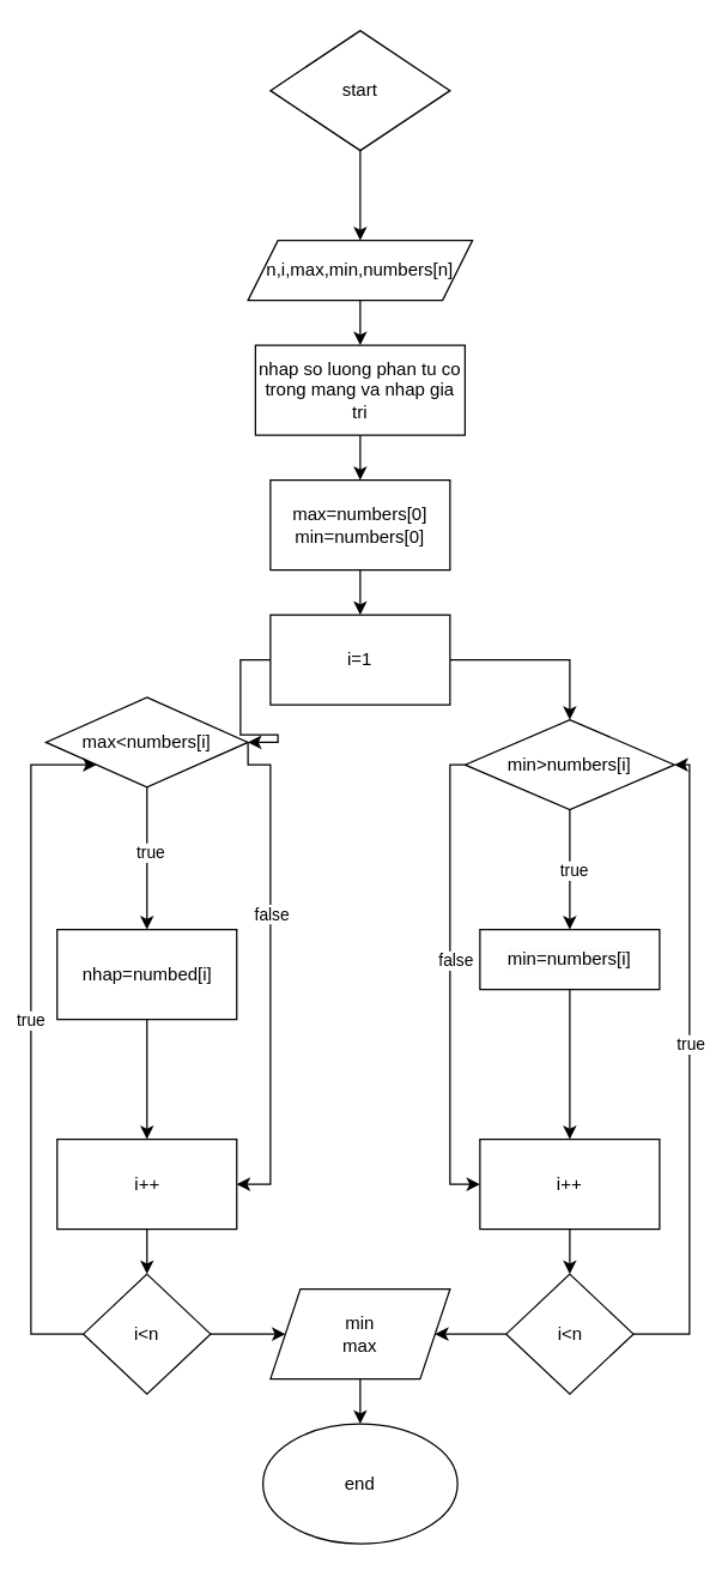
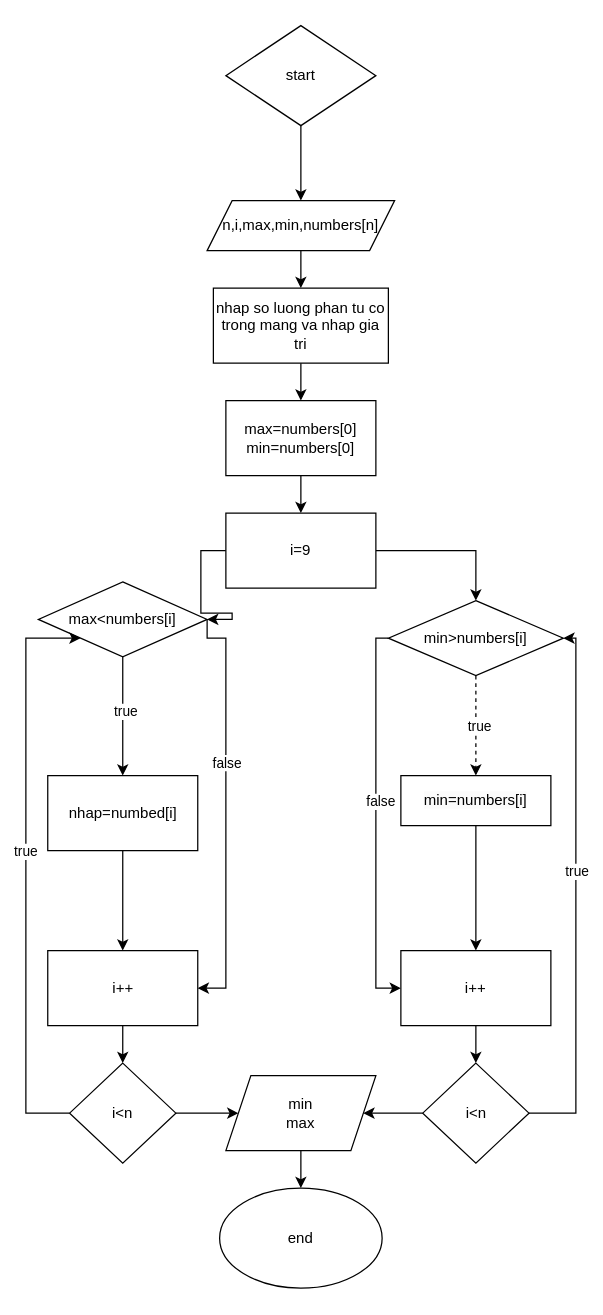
  <mxCell id="0" />
  <mxCell id="1" parent="0" />
  <mxCell id="2" value="" style="edgeStyle=orthogonalEdgeStyle;rounded=0;orthogonalLoop=1;jettySize=auto;html=1;" parent="1" source="3" target="5" edge="1"><mxGeometry relative="1" as="geometry" /></mxCell>
  <mxCell id="3" value="start" style="rhombus;whiteSpace=wrap;html=1;" parent="1" vertex="1"><mxGeometry x="180" y="20" width="120" height="80" as="geometry" /></mxCell>
  <mxCell id="4" value="" style="edgeStyle=orthogonalEdgeStyle;rounded=0;orthogonalLoop=1;jettySize=auto;html=1;" parent="1" source="5" target="7" edge="1"><mxGeometry relative="1" as="geometry" /></mxCell>
  <mxCell id="5" value="n,i,max,min,numbers[n]" style="shape=parallelogram;perimeter=parallelogramPerimeter;whiteSpace=wrap;html=1;fixedSize=1;" parent="1" vertex="1"><mxGeometry x="165" y="160" width="150" height="40" as="geometry" /></mxCell>
  <mxCell id="6" value="" style="edgeStyle=orthogonalEdgeStyle;rounded=0;orthogonalLoop=1;jettySize=auto;html=1;" parent="1" source="7" target="9" edge="1"><mxGeometry relative="1" as="geometry" /></mxCell>
  <mxCell id="7" value="nhap so luong phan tu co trong mang va nhap gia tri" style="whiteSpace=wrap;html=1;" parent="1" vertex="1"><mxGeometry x="170" y="230" width="140" height="60" as="geometry" /></mxCell>
  <mxCell id="8" value="" style="edgeStyle=orthogonalEdgeStyle;rounded=0;orthogonalLoop=1;jettySize=auto;html=1;" parent="1" source="9" target="12" edge="1"><mxGeometry relative="1" as="geometry" /></mxCell>
  <mxCell id="9" value="max=numbers[0]&lt;br&gt;min=numbers[0]" style="whiteSpace=wrap;html=1;" parent="1" vertex="1"><mxGeometry x="180" y="320" width="120" height="60" as="geometry" /></mxCell>
  <mxCell id="10" value="" style="edgeStyle=orthogonalEdgeStyle;rounded=0;orthogonalLoop=1;jettySize=auto;html=1;" parent="1" source="12" target="17" edge="1"><mxGeometry relative="1" as="geometry" /></mxCell>
  <mxCell id="11" value="" style="edgeStyle=orthogonalEdgeStyle;rounded=0;orthogonalLoop=1;jettySize=auto;html=1;" parent="1" source="12" target="22" edge="1"><mxGeometry relative="1" as="geometry" /></mxCell>
- <mxCell id="12" value="i=1" style="whiteSpace=wrap;html=1;" parent="1" vertex="1"><mxGeometry x="180" y="410" width="120" height="60" as="geometry" /></mxCell>
+ <mxCell id="12" value="i=9" style="whiteSpace=wrap;html=1;" parent="1" vertex="1"><mxGeometry x="180" y="410" width="120" height="60" as="geometry" /></mxCell>
  <mxCell id="13" value="" style="edgeStyle=orthogonalEdgeStyle;rounded=0;orthogonalLoop=1;jettySize=auto;html=1;" parent="1" source="17" target="24" edge="1"><mxGeometry relative="1" as="geometry" /></mxCell>
  <mxCell id="14" value="true" style="edgeLabel;html=1;align=center;verticalAlign=middle;resizable=0;points=[];" parent="13" vertex="1" connectable="0"><mxGeometry x="-0.095" y="2" relative="1" as="geometry"><mxPoint as="offset" /></mxGeometry></mxCell>
  <mxCell id="15" style="edgeStyle=orthogonalEdgeStyle;rounded=0;orthogonalLoop=1;jettySize=auto;html=1;exitX=1;exitY=0.5;exitDx=0;exitDy=0;" parent="1" source="17" target="30" edge="1"><mxGeometry relative="1" as="geometry"><Array as="points"><mxPoint x="180" y="510" /><mxPoint x="180" y="790" /></Array></mxGeometry></mxCell>
  <mxCell id="16" value="false" style="edgeLabel;html=1;align=center;verticalAlign=middle;resizable=0;points=[];" parent="15" vertex="1" connectable="0"><mxGeometry x="-0.227" relative="1" as="geometry"><mxPoint as="offset" /></mxGeometry></mxCell>
  <mxCell id="17" value="max&amp;lt;numbers[i]" style="rhombus;whiteSpace=wrap;html=1;" parent="1" vertex="1"><mxGeometry x="30" y="465" width="135" height="60" as="geometry" /></mxCell>
- <mxCell id="18" value="" style="edgeStyle=orthogonalEdgeStyle;rounded=0;orthogonalLoop=1;jettySize=auto;html=1;" parent="1" source="22" target="26" edge="1"><mxGeometry relative="1" as="geometry" /></mxCell>
+ <mxCell id="18" value="" style="edgeStyle=orthogonalEdgeStyle;rounded=0;orthogonalLoop=1;jettySize=auto;html=1;dashed=1;" parent="1" source="22" target="26" edge="1"><mxGeometry relative="1" as="geometry" /></mxCell>
  <mxCell id="19" value="true" style="edgeLabel;html=1;align=center;verticalAlign=middle;resizable=0;points=[];" parent="18" vertex="1" connectable="0"><mxGeometry x="0.005" y="2" relative="1" as="geometry"><mxPoint as="offset" /></mxGeometry></mxCell>
  <mxCell id="20" style="edgeStyle=orthogonalEdgeStyle;rounded=0;orthogonalLoop=1;jettySize=auto;html=1;exitX=0;exitY=0.5;exitDx=0;exitDy=0;" parent="1" source="22" target="28" edge="1"><mxGeometry relative="1" as="geometry"><Array as="points"><mxPoint x="300" y="510" /><mxPoint x="300" y="790" /></Array></mxGeometry></mxCell>
  <mxCell id="21" value="false" style="edgeLabel;html=1;align=center;verticalAlign=middle;resizable=0;points=[];" parent="20" vertex="1" connectable="0"><mxGeometry x="-0.098" y="3" relative="1" as="geometry"><mxPoint as="offset" /></mxGeometry></mxCell>
  <mxCell id="22" value="min&amp;gt;numbers[i]" style="rhombus;whiteSpace=wrap;html=1;" parent="1" vertex="1"><mxGeometry x="310" y="480" width="140" height="60" as="geometry" /></mxCell>
  <mxCell id="23" value="" style="edgeStyle=orthogonalEdgeStyle;rounded=0;orthogonalLoop=1;jettySize=auto;html=1;" parent="1" source="24" target="30" edge="1"><mxGeometry relative="1" as="geometry" /></mxCell>
  <mxCell id="24" value="nhap=numbed[i]" style="whiteSpace=wrap;html=1;" parent="1" vertex="1"><mxGeometry x="37.5" y="620" width="120" height="60" as="geometry" /></mxCell>
  <mxCell id="25" value="" style="edgeStyle=orthogonalEdgeStyle;rounded=0;orthogonalLoop=1;jettySize=auto;html=1;" parent="1" source="26" target="28" edge="1"><mxGeometry relative="1" as="geometry" /></mxCell>
  <mxCell id="26" value="&lt;span style=&quot;color: rgb(0, 0, 0); font-family: Helvetica; font-size: 12px; font-style: normal; font-variant-ligatures: normal; font-variant-caps: normal; font-weight: 400; letter-spacing: normal; orphans: 2; text-align: center; text-indent: 0px; text-transform: none; widows: 2; word-spacing: 0px; -webkit-text-stroke-width: 0px; background-color: rgb(251, 251, 251); text-decoration-thickness: initial; text-decoration-style: initial; text-decoration-color: initial; float: none; display: inline !important;&quot;&gt;min=numbers[i]&lt;/span&gt;" style="whiteSpace=wrap;html=1;" parent="1" vertex="1"><mxGeometry x="320" y="620" width="120" height="40" as="geometry" /></mxCell>
  <mxCell id="27" style="edgeStyle=orthogonalEdgeStyle;rounded=0;orthogonalLoop=1;jettySize=auto;html=1;exitX=0.5;exitY=1;exitDx=0;exitDy=0;" parent="1" source="28" target="38" edge="1"><mxGeometry relative="1" as="geometry" /></mxCell>
  <mxCell id="28" value="i++" style="whiteSpace=wrap;html=1;" parent="1" vertex="1"><mxGeometry x="320" y="760" width="120" height="60" as="geometry" /></mxCell>
  <mxCell id="29" style="edgeStyle=orthogonalEdgeStyle;rounded=0;orthogonalLoop=1;jettySize=auto;html=1;exitX=0.5;exitY=1;exitDx=0;exitDy=0;" parent="1" source="30" target="34" edge="1"><mxGeometry relative="1" as="geometry" /></mxCell>
  <mxCell id="30" value="i++" style="whiteSpace=wrap;html=1;" parent="1" vertex="1"><mxGeometry x="37.5" y="760" width="120" height="60" as="geometry" /></mxCell>
  <mxCell id="31" style="edgeStyle=orthogonalEdgeStyle;rounded=0;orthogonalLoop=1;jettySize=auto;html=1;exitX=0;exitY=0.5;exitDx=0;exitDy=0;" parent="1" source="34" target="17" edge="1"><mxGeometry relative="1" as="geometry"><Array as="points"><mxPoint x="20" y="890" /><mxPoint x="20" y="510" /></Array></mxGeometry></mxCell>
  <mxCell id="32" value="true" style="edgeLabel;html=1;align=center;verticalAlign=middle;resizable=0;points=[];" parent="31" vertex="1" connectable="0"><mxGeometry x="0.067" y="1" relative="1" as="geometry"><mxPoint as="offset" /></mxGeometry></mxCell>
  <mxCell id="33" style="edgeStyle=orthogonalEdgeStyle;rounded=0;orthogonalLoop=1;jettySize=auto;html=1;exitX=1;exitY=0.5;exitDx=0;exitDy=0;" parent="1" source="34" target="40" edge="1"><mxGeometry relative="1" as="geometry" /></mxCell>
  <mxCell id="34" value="i&amp;lt;n" style="rhombus;whiteSpace=wrap;html=1;" parent="1" vertex="1"><mxGeometry x="55" y="850" width="85" height="80" as="geometry" /></mxCell>
  <mxCell id="35" style="edgeStyle=orthogonalEdgeStyle;rounded=0;orthogonalLoop=1;jettySize=auto;html=1;exitX=1;exitY=0.5;exitDx=0;exitDy=0;" parent="1" source="38" target="22" edge="1"><mxGeometry relative="1" as="geometry"><Array as="points"><mxPoint x="460" y="890" /><mxPoint x="460" y="510" /></Array></mxGeometry></mxCell>
  <mxCell id="36" value="true" style="edgeLabel;html=1;align=center;verticalAlign=middle;resizable=0;points=[];" parent="35" vertex="1" connectable="0"><mxGeometry x="0.082" relative="1" as="geometry"><mxPoint as="offset" /></mxGeometry></mxCell>
  <mxCell id="37" style="edgeStyle=orthogonalEdgeStyle;rounded=0;orthogonalLoop=1;jettySize=auto;html=1;exitX=0;exitY=0.5;exitDx=0;exitDy=0;" parent="1" source="38" target="40" edge="1"><mxGeometry relative="1" as="geometry" /></mxCell>
  <mxCell id="38" value="i&amp;lt;n" style="rhombus;whiteSpace=wrap;html=1;" parent="1" vertex="1"><mxGeometry x="337.5" y="850" width="85" height="80" as="geometry" /></mxCell>
  <mxCell id="39" value="" style="edgeStyle=orthogonalEdgeStyle;rounded=0;orthogonalLoop=1;jettySize=auto;html=1;" parent="1" source="40" target="41" edge="1"><mxGeometry relative="1" as="geometry" /></mxCell>
  <mxCell id="40" value="min&lt;br&gt;max" style="shape=parallelogram;perimeter=parallelogramPerimeter;whiteSpace=wrap;html=1;fixedSize=1;" parent="1" vertex="1"><mxGeometry x="180" y="860" width="120" height="60" as="geometry" /></mxCell>
  <mxCell id="41" value="end" style="ellipse;whiteSpace=wrap;html=1;" parent="1" vertex="1"><mxGeometry x="175" y="950" width="130" height="80" as="geometry" /></mxCell>
